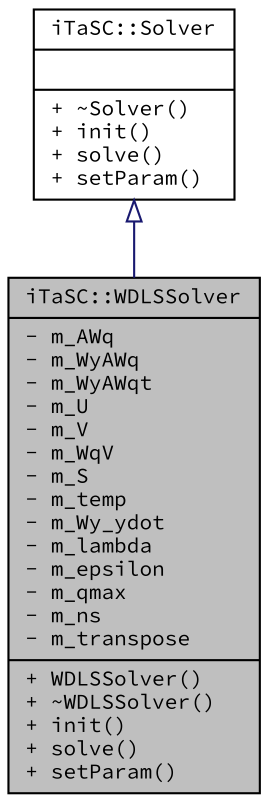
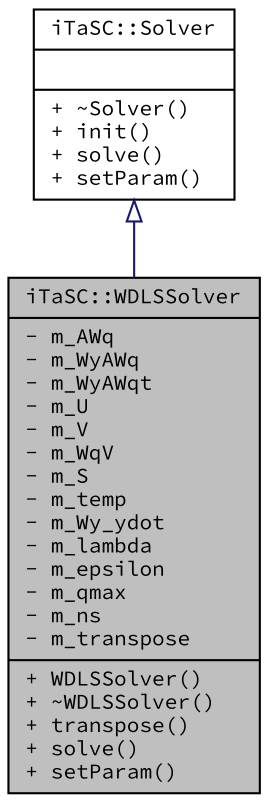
  digraph {
    fontname="Source Code Pro"
    node [color=black fontname="Source Code Pro" fontsize=10 shape=record style=filled]
-   n1 [fillcolor=grey75 fontcolor=black height=0.2 label="{iTaSC::WDLSSolver\n|- m_AWq\l- m_WyAWq\l- m_WyAWqt\l- m_U\l- m_V\l- m_WqV\l- m_S\l- m_temp\l- m_Wy_ydot\l- m_lambda\l- m_epsilon\l- m_qmax\l- m_ns\l- m_transpose\l|+ WDLSSolver()\l+ ~WDLSSolver()\l+ init()\l+ solve()\l+ setParam()\l}" width=0.4]
+   n1 [fillcolor=grey75 fontcolor=black height=0.2 label="{iTaSC::WDLSSolver\n|- m_AWq\l- m_WyAWq\l- m_WyAWqt\l- m_U\l- m_V\l- m_WqV\l- m_S\l- m_temp\l- m_Wy_ydot\l- m_lambda\l- m_epsilon\l- m_qmax\l- m_ns\l- m_transpose\l|+ WDLSSolver()\l+ ~WDLSSolver()\l+ transpose()\l+ solve()\l+ setParam()\l}" width=0.4]
    n2 [fillcolor=white height=0.2 label="{iTaSC::Solver\n||+ ~Solver()\l+ init()\l+ solve()\l+ setParam()\l}" width=0.4]
    n2 -> n1 [arrowtail=empty color=midnightblue dir=back fontname="Source Code Pro" fontsize=10 labelfontname=Helvetica labelfontsize=10 style=solid]
  }
